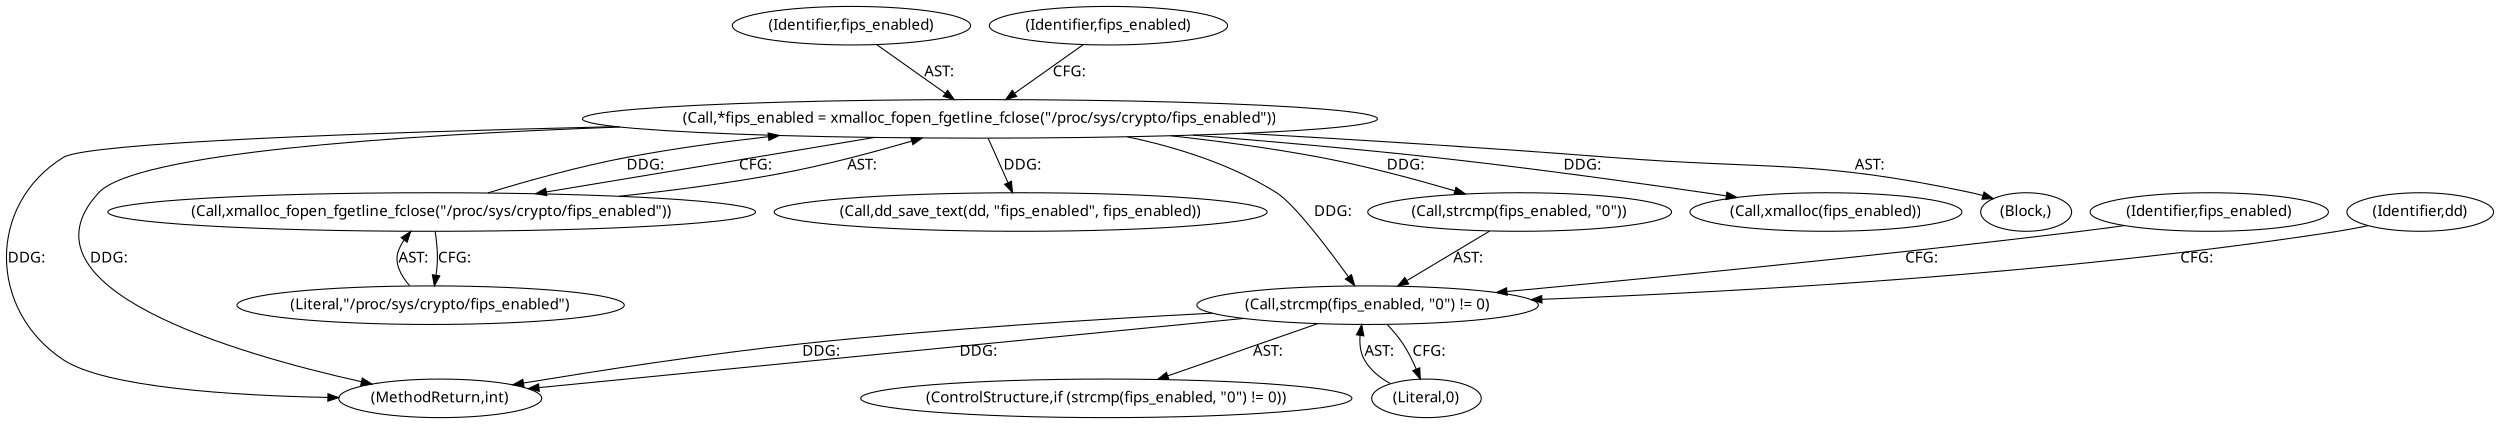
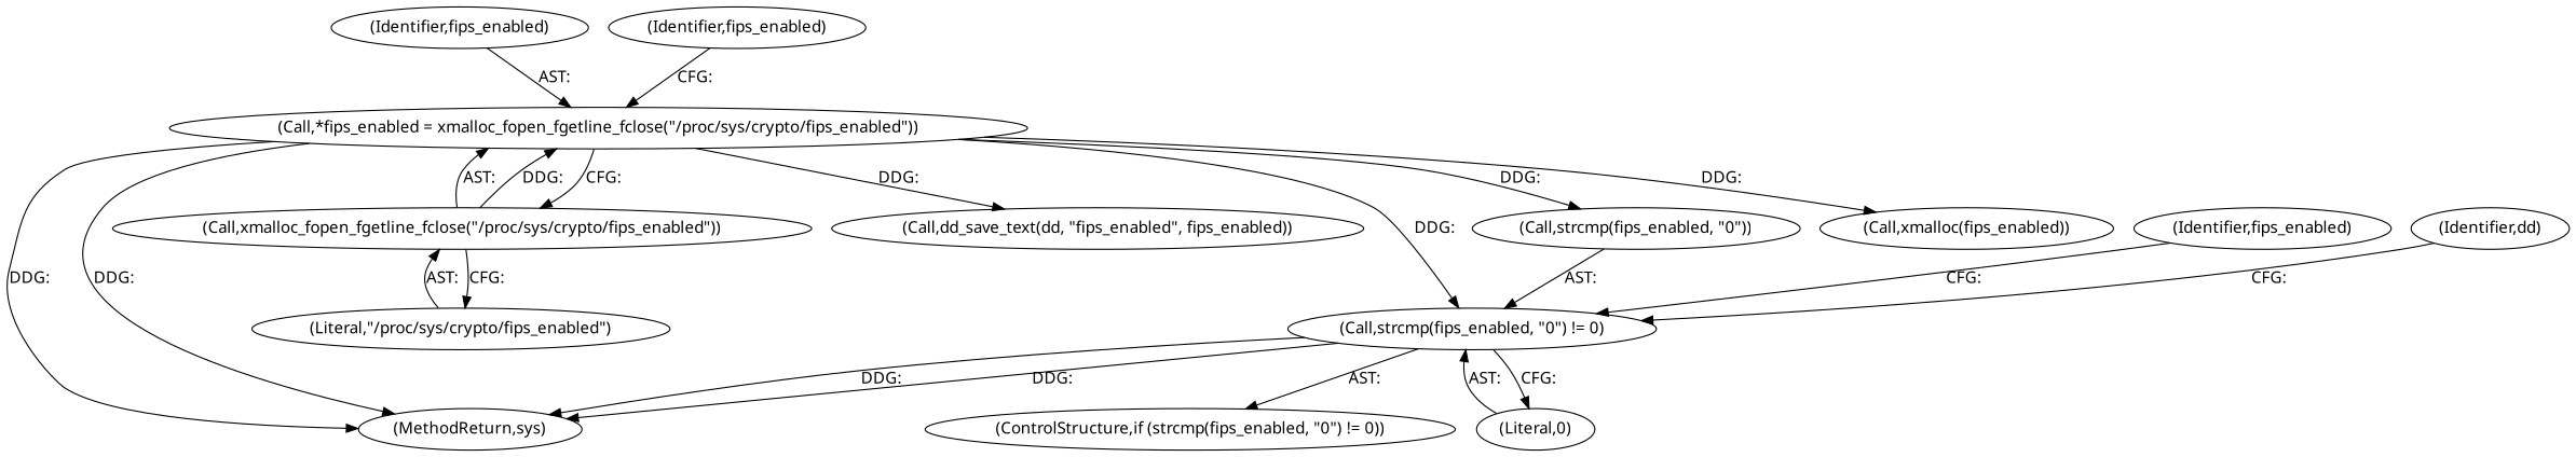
  digraph {
    fontname="Noto Sans"
    node [fontname="Noto Sans"]
    edge [fontname="Noto Sans"]
    n1 [label="(Call,strcmp(fips_enabled, \"0\") != 0)"]
    n2 [label="(Literal,0)"]
-   n3 [label="(MethodReturn,int)"]
+   n3 [label="(MethodReturn,sys)"]
    n4 [label="(ControlStructure,if (strcmp(fips_enabled, \"0\") != 0))"]
    n5 [label="(Call,*fips_enabled = xmalloc_fopen_fgetline_fclose(\"/proc/sys/crypto/fips_enabled\"))"]
    n6 [label="(Call,xmalloc_fopen_fgetline_fclose(\"/proc/sys/crypto/fips_enabled\"))"]
    n7 [label="(Call,dd_save_text(dd, \"fips_enabled\", fips_enabled))"]
    n8 [label="(Call,strcmp(fips_enabled, \"0\"))"]
    n9 [label="(Call,xmalloc(fips_enabled))"]
-   n10 [label="(Block,)"]
    n11 [label="(Literal,\"/proc/sys/crypto/fips_enabled\")"]
    n12 [label="(Identifier,fips_enabled)"]
    n13 [label="(Identifier,fips_enabled)"]
    n14 [label="(Identifier,fips_enabled)"]
    n15 [label="(Identifier,dd)"]
    n1 -> n2 [label="CFG: "]
    n1 -> n3 [label="DDG: "]
    n1 -> n3 [label="DDG: "]
    n1 -> n4 [label="AST: "]
    n2 -> n1 [label="AST: "]
    n5 -> n1 [label="DDG: "]
    n5 -> n3 [label="DDG: "]
    n5 -> n3 [label="DDG: "]
    n5 -> n6 [label="CFG: "]
    n5 -> n7 [label="DDG: "]
    n5 -> n8 [label="DDG: "]
    n5 -> n9 [label="DDG: "]
-   n5 -> n10 [label="AST: "]
    n6 -> n5 [label="AST: "]
    n6 -> n5 [label="DDG: "]
    n6 -> n11 [label="CFG: "]
    n8 -> n1 [label="AST: "]
    n11 -> n6 [label="AST: "]
    n12 -> n1 [label="CFG: "]
    n13 -> n5 [label="AST: "]
    n14 -> n5 [label="CFG: "]
    n15 -> n1 [label="CFG: "]
  }
